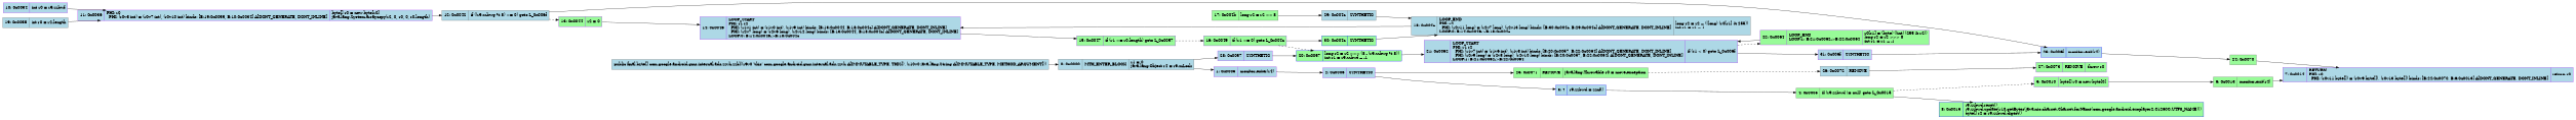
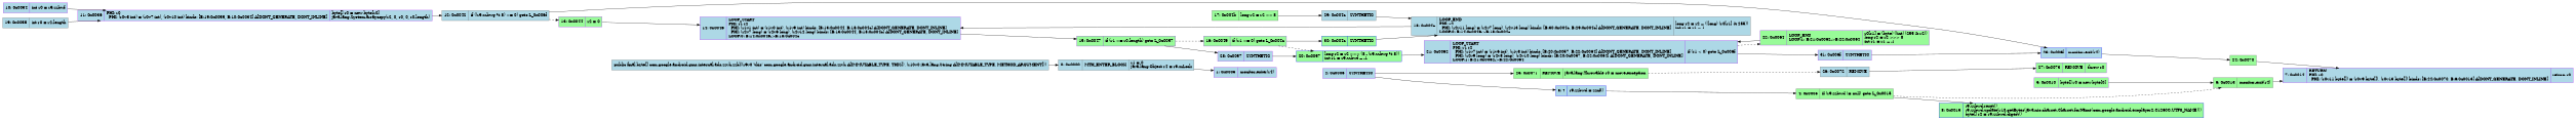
  digraph {
    rankdir=LR
    node [color=purple fillcolor=lightblue shape=record style=filled]
    n1 [color=gray40 label="{0\:\ 0x0000|MTH_ENTER_BLOCK\l|r1 = 0\ljava.lang.Object r4 = r9.mLock\l}"]
    n2 [label="{1\:\ 0x0005|monitor\-enter(r4)\l}"]
    n3 [label="{2\:\ 0x0006|SYNTHETIC\l}"]
    n4 [color=blue label="{3\:\ ?|r9.zzbwd = zznf()\l}"]
    n5 [color=gray40 fillcolor=palegreen label="{25\:\ 0x0071|REMOVE\l|java.lang.Throwable r0 = move\-exception\l}"]
    n6 [color=gray40 fillcolor=palegreen label="{4\:\ 0x000e|if (r9.zzbwd != null) goto L_0x0015\l}"]
    n7 [color=gray40 label="{26\:\ 0x0072|REMOVE\l}"]
    n8 [fillcolor=palegreen label="{5\:\ 0x0010|byte[] r0 = new byte[0]\l}"]
    n9 [color=blue fillcolor=palegreen label="{8\:\ 0x0015|r9.zzbwd.reset()\lr9.zzbwd.update(r10.getBytes(java.nio.charset.Charset.forName(com.google.android.exoplayer2.C1260C.UTF8_NAME)))\lbyte[] r2 = r9.zzbwd.digest()\l}"]
    n10 [color=gray40 fillcolor=palegreen label="{6\:\ 0x0013|monitor\-exit(r4)\l}"]
    n11 [label="{7\:\ 0x0014|RETURN\lPHI: r0 \l  PHI: (r0v11 byte[]) = (r0v9 byte[]), (r0v13 byte[]) binds: [B:24:0x0070, B:6:0x0013] A[DONT_GENERATE, DONT_INLINE]\l|return r0\l}"]
    n12 [label="{10\:\ 0x0034|int r0 = r9.zzbwf\l}"]
    n13 [label="{11\:\ 0x0036|PHI: r0 \l  PHI: (r0v8 int) = (r0v7 int), (r0v10 int) binds: [B:19:0x0055, B:10:0x0034] A[DONT_GENERATE, DONT_INLINE]\l|byte[] r0 = new byte[r0]\ljava.lang.System.arraycopy(r2, 0, r0, 0, r0.length)\l}"]
    n14 [color=gray40 label="{19\:\ 0x0055|int r0 = r2.length\l}"]
    n15 [color=gray40 label="{12\:\ 0x0042|if ((r9.zzbwg % 8) \<= 0) goto L_0x006f\l}"]
    n16 [fillcolor=palegreen label="{13\:\ 0x0044|r2 = 0\l}"]
    n17 [color=blue label="{23\:\ 0x006f|monitor\-exit(r4)\l}"]
    n18 [label="{14\:\ 0x0046|LOOP_START\lPHI: r1 r2 \l  PHI: (r1v1 int) = (r1v0 int), (r1v9 int) binds: [B:13:0x0044, B:18:0x004c] A[DONT_GENERATE, DONT_INLINE]\l  PHI: (r2v7 long) = (r2v6 long), (r2v12 long) binds: [B:13:0x0044, B:18:0x004c] A[DONT_GENERATE, DONT_INLINE]\lLOOP:0: B:14:0x0046\-\>B:18:0x004c\l}"]
    n19 [color=gray40 fillcolor=palegreen label="{24\:\ 0x0070}"]
    n20 [fillcolor=palegreen label="{15\:\ 0x0047|if (r1 \>= r0.length) goto L_0x0057\l}"]
    n21 [fillcolor=palegreen label="{16\:\ 0x0049|if (r1 \<= 0) goto L_0x004c\l}"]
    n22 [label="{28\:\ 0x0057|SYNTHETIC\l}"]
    n23 [color=blue fillcolor=palegreen label="{30\:\ 0x004c|SYNTHETIC\l}"]
    n24 [color=blue fillcolor=palegreen label="{20\:\ 0x0057|long r2 = r2 \>\>\> (8 \- (r9.zzbwg % 8))\lint r1 = r9.zzbwf + \-1\l}"]
    n25 [color=gray40 fillcolor=palegreen label="{17\:\ 0x004b|long r2 = r2 \<\< 8\l}"]
    n26 [color=gray40 label="{29\:\ 0x004c|SYNTHETIC\l}"]
    n27 [color=gray40 label="{18\:\ 0x004c|LOOP_END\lPHI: r2 \l  PHI: (r2v11 long) = (r2v7 long), (r2v13 long) binds: [B:30:0x004c, B:29:0x004c] A[DONT_GENERATE, DONT_INLINE]\lLOOP:0: B:14:0x0046\-\>B:18:0x004c\l|long r2 = r2 + ((long) (r0[r1] & 255))\lint r1 = r1 + 1\l}"]
    n28 [label="{21\:\ 0x0062|LOOP_START\lPHI: r1 r2 \l  PHI: (r1v7 int) = (r1v6 int), (r1v8 int) binds: [B:20:0x0057, B:22:0x0064] A[DONT_GENERATE, DONT_INLINE]\l  PHI: (r2v9 long) = (r2v8 long), (r2v10 long) binds: [B:20:0x0057, B:22:0x0064] A[DONT_GENERATE, DONT_INLINE]\lLOOP:1: B:21:0x0062\-\>B:22:0x0064\l|if (r1 \< 0) goto L_0x006f\l}"]
    n29 [fillcolor=palegreen label="{22\:\ 0x0064|LOOP_END\lLOOP:1: B:21:0x0062\-\>B:22:0x0064\l|r0[r1] = (byte) ((int) (255 & r2))\llong r2 = r2 \>\>\> 8\lint r1 = r1 + \-1\l}"]
    n30 [label="{31\:\ 0x006f|SYNTHETIC\l}"]
    n31 [fillcolor=palegreen label="{27\:\ 0x0073|REMOVE\l|throw r0\l}"]
    n32 [color=gray40 label="{public final byte[] com.google.android.gms.internal.ads.zzvh.zzbl((r9v0 'this' com.google.android.gms.internal.ads.zzvh A[IMMUTABLE_TYPE, THIS]), (r10v0 java.lang.String A[IMMUTABLE_TYPE, METHOD_ARGUMENT])) }"]
    n1 -> n2
-   n2 -> n3
    n3 -> n4
    n3 -> n5
    n4 -> n6
    n5 -> n7 [style=dashed]
-   n6 -> n8 [style=dashed]
+   n6 -> n10 [style=dashed]
    n6 -> n9
    n7 -> n31
    n8 -> n10
    n10 -> n11
    n12 -> n13
    n13 -> n15
    n14 -> n13
    n15 -> n16 [style=dashed]
    n15 -> n17
    n16 -> n18
    n17 -> n19
    n18 -> n20
    n19 -> n11
    n20 -> n21 [style=dashed]
-   n1 -> n22
+   n20 -> n22
    n21 -> n23
    n21 -> n24 [style=dashed]
    n22 -> n24
    n23 -> n27
    n24 -> n28
    n25 -> n26
    n26 -> n27
    n27 -> n18
    n28 -> n29 [style=dashed]
    n28 -> n30
    n29 -> n28
    n30 -> n17
    n32 -> n1
  }
